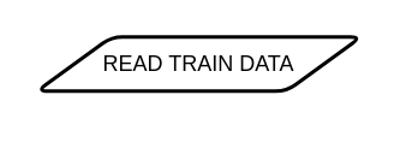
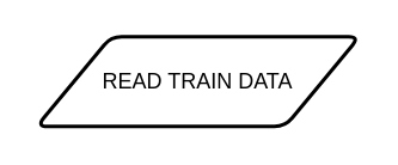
  <mxCell id="0" />
  <mxCell id="1" parent="0" />
- <mxCell id="2" value="READ TRAIN DATA" style="shape=parallelogram;html=1;strokeWidth=2;perimeter=parallelogramPerimeter;whiteSpace=wrap;rounded=1;arcSize=12;size=0.23;" vertex="1" parent="1"><mxGeometry x="20" y="20" width="180" height="30" as="geometry" /></mxCell>
+ <mxCell id="2" value="READ TRAIN DATA" style="shape=parallelogram;html=1;strokeWidth=2;perimeter=parallelogramPerimeter;whiteSpace=wrap;rounded=1;arcSize=12;size=0.23;" vertex="1" parent="1"><mxGeometry x="20" y="20" width="180" height="50" as="geometry" /></mxCell>
